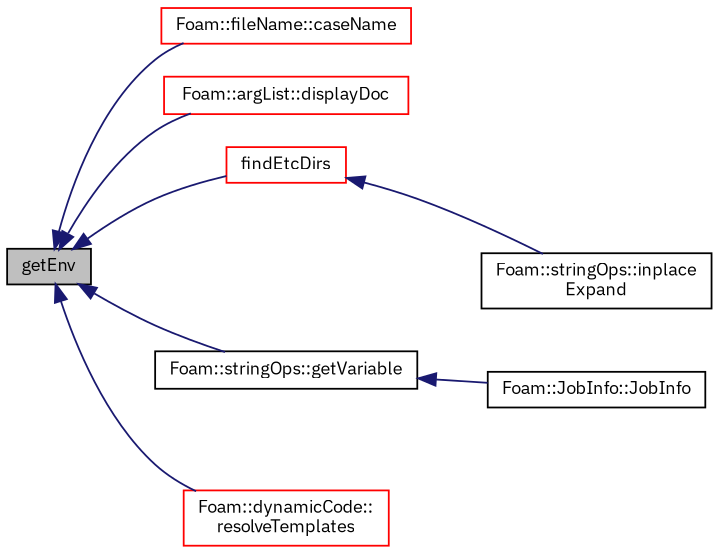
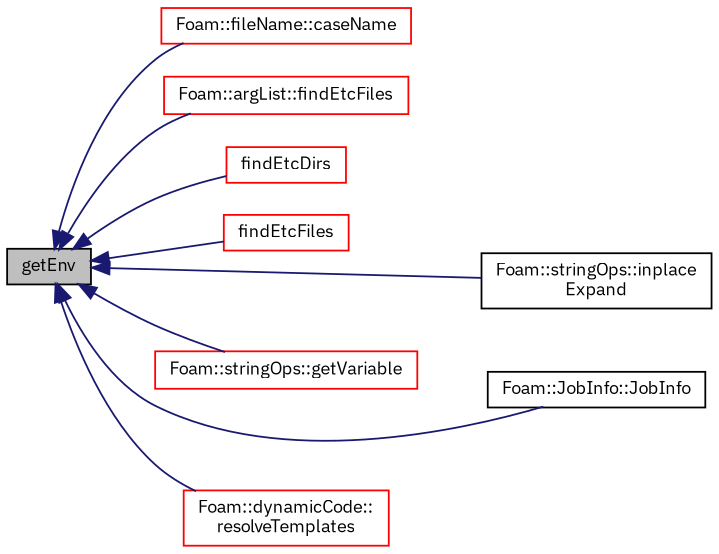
  digraph {
    fontname="IBM Plex Sans"
    rankdir=LR
    node [color=red fontname="IBM Plex Sans" fontsize=10 shape=record]
    edge [color=midnightblue dir=back fontname="IBM Plex Sans" fontsize=10 labelfontname=Helvetica labelfontsize=10 style=solid]
    n1 [color=black fillcolor=grey75 fontcolor=black height=0.2 label=getEnv style=filled width=0.4]
    n2 [height=0.2 label="Foam::fileName::caseName" width=0.4]
-   n3 [height=0.2 label="Foam::argList::displayDoc" width=0.4]
+   n3 [height=0.2 label="Foam::argList::findEtcFiles" width=0.4]
    n4 [height=0.2 label=findEtcDirs width=0.4]
-   n6 [color=black height=0.2 label="Foam::stringOps::getVariable" width=0.4]
+   n5 [height=0.2 label=findEtcFiles width=0.4]
+   n6 [height=0.2 label="Foam::stringOps::getVariable" width=0.4]
    n7 [color=black height=0.2 label="Foam::stringOps::inplace\lExpand" width=0.4]
    n8 [color=black height=0.2 label="Foam::JobInfo::JobInfo" width=0.4]
    n9 [height=0.2 label="Foam::dynamicCode::\lresolveTemplates" width=0.4]
    n1 -> n2
    n1 -> n3
    n1 -> n4
+   n1 -> n5
    n1 -> n6
-   n4 -> n7
-   n6 -> n8
+   n1 -> n7
+   n1 -> n8
    n1 -> n9
  }
